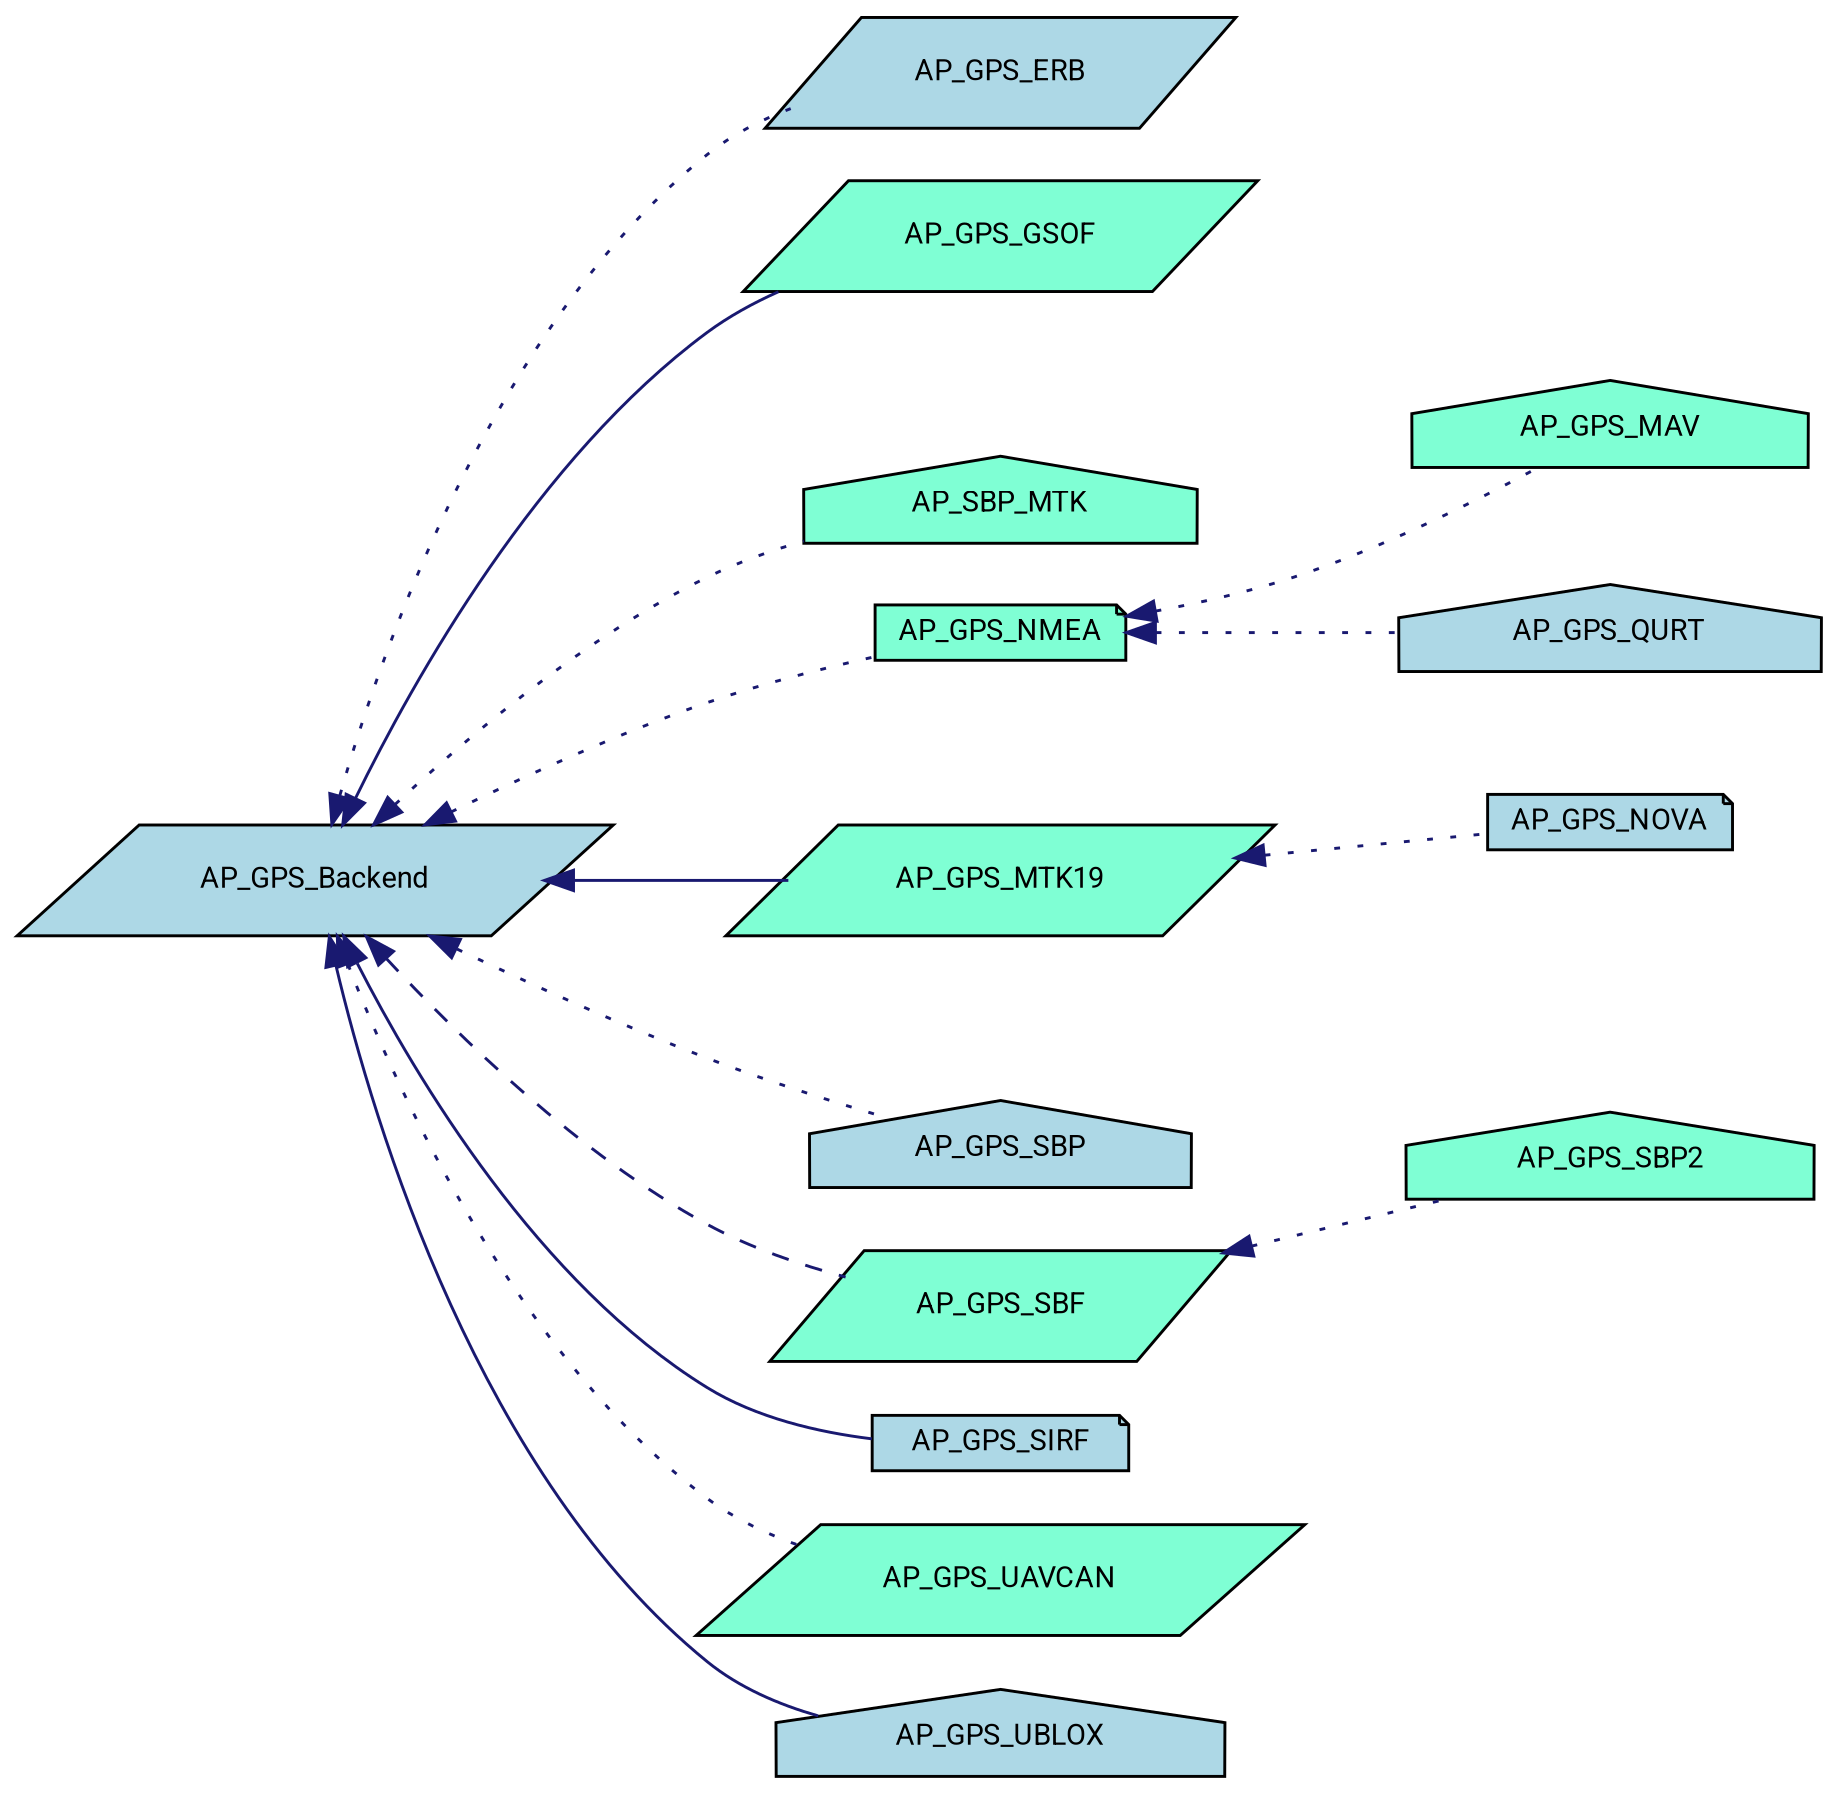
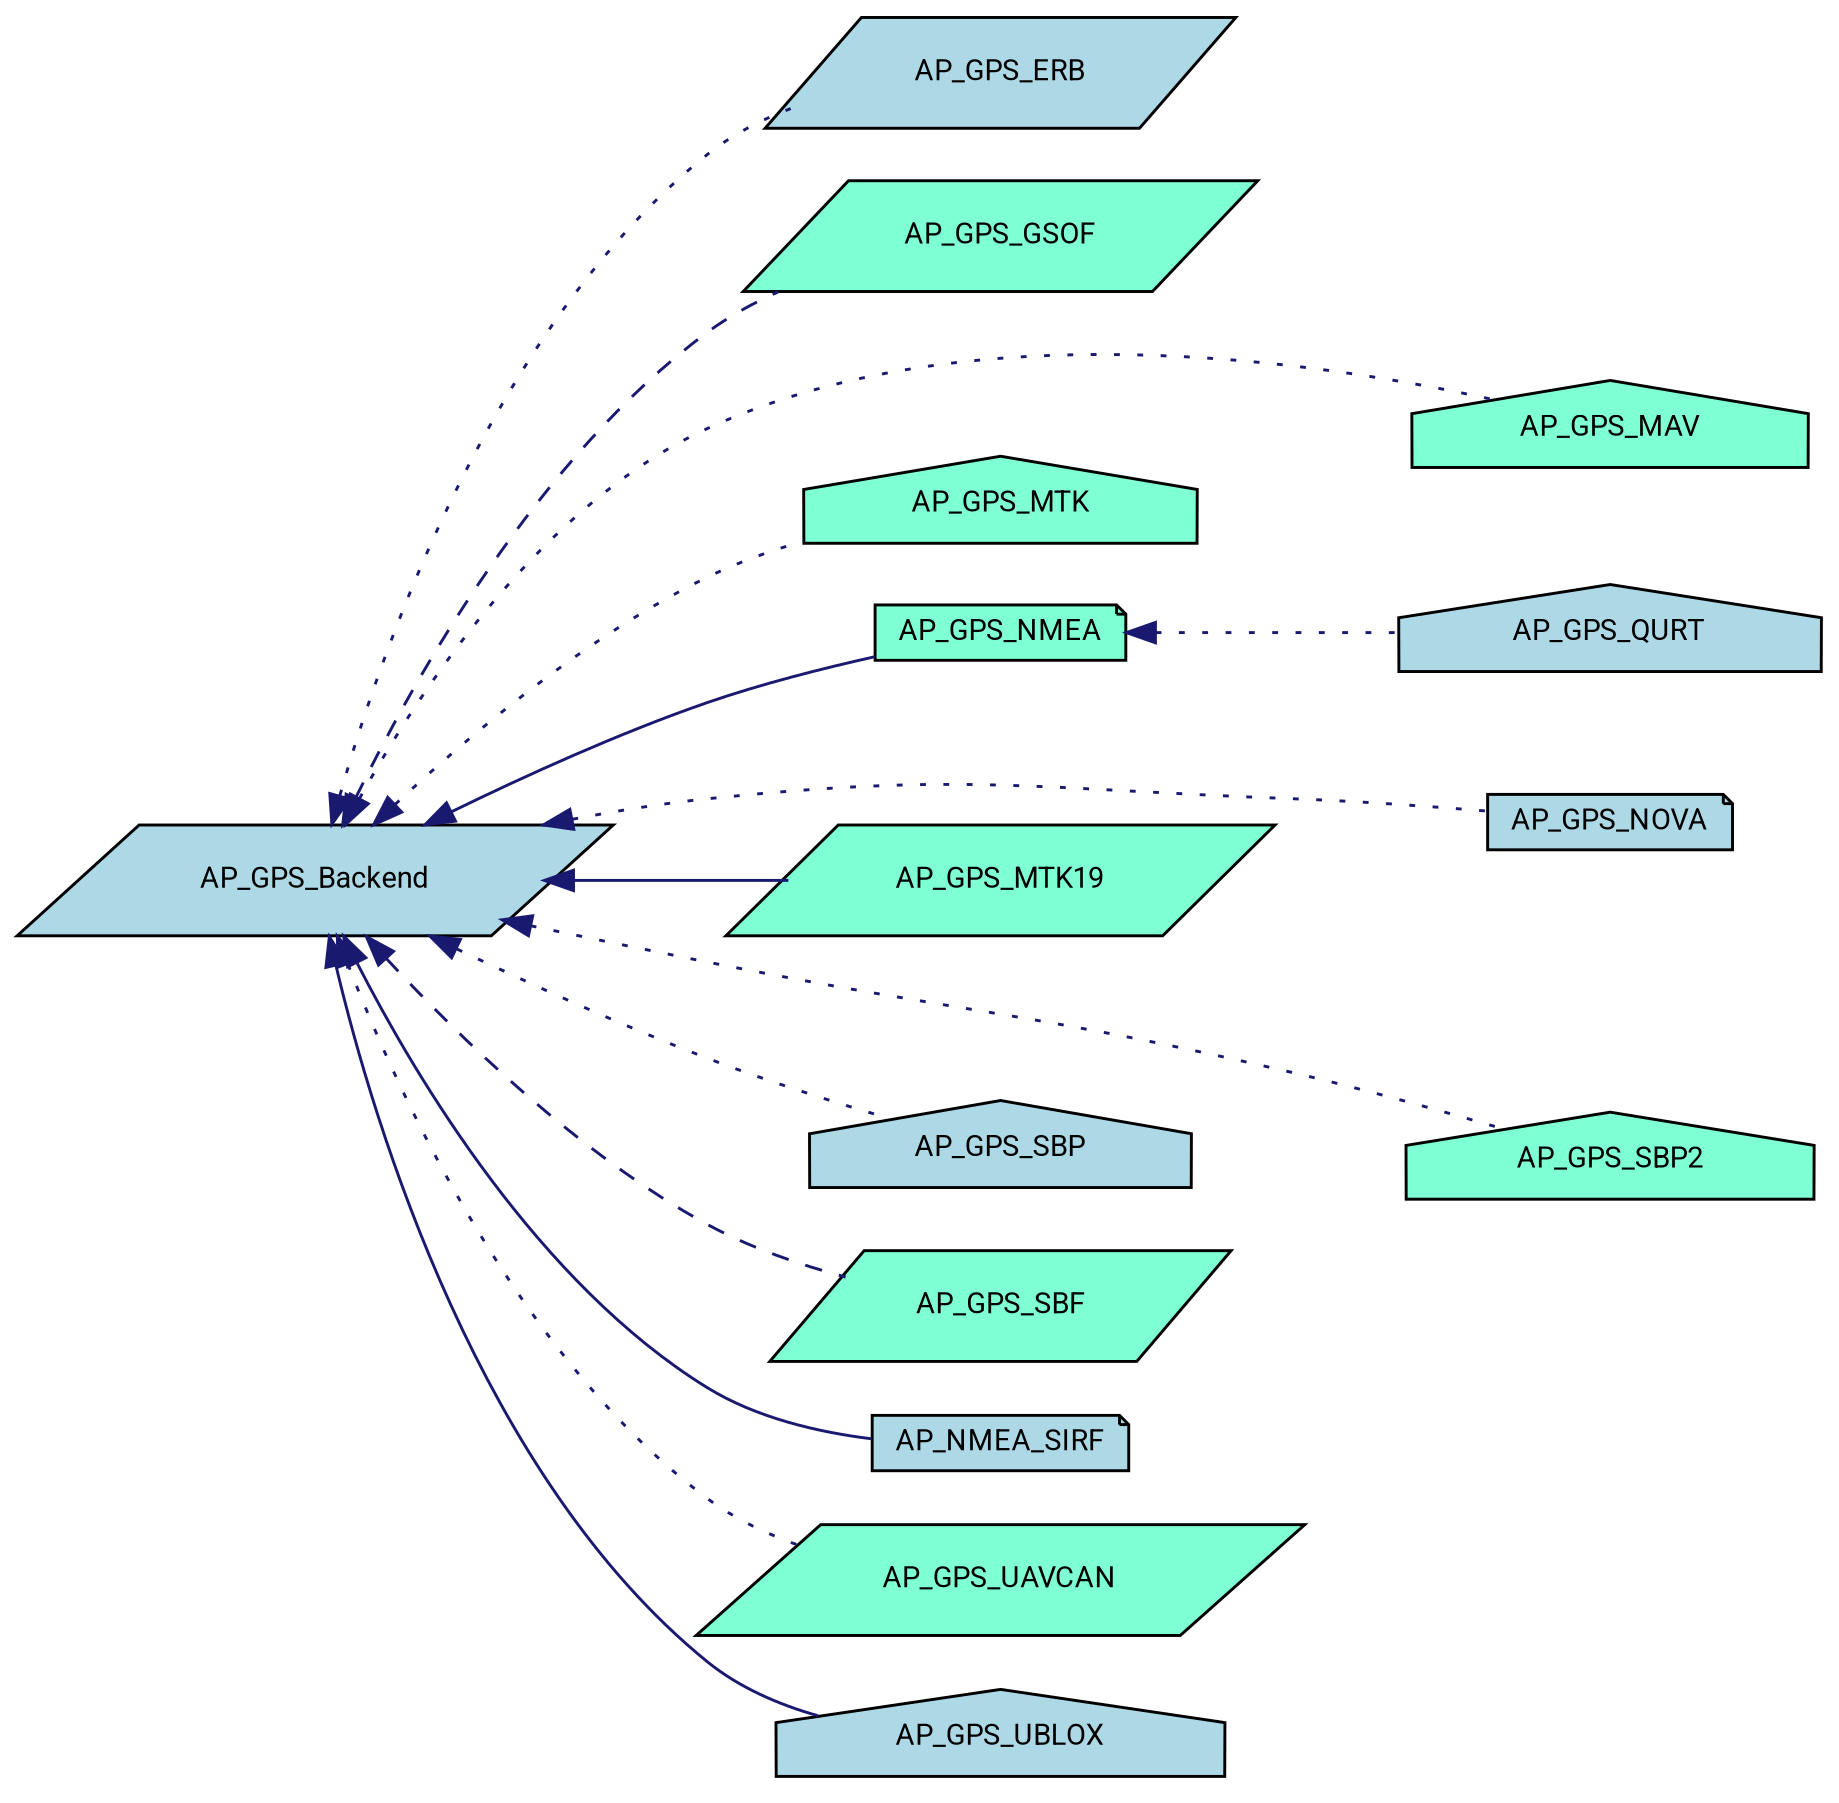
  digraph {
    fontname=Roboto
    rankdir=LR
    node [color=black fillcolor=aquamarine fontname=Roboto fontsize=10 shape=parallelogram style=filled]
    edge [color=midnightblue dir=back fontname=Roboto fontsize=10 labelfontname=Helvetica labelfontsize=10 style=dotted]
    n1 [fillcolor=lightblue fontcolor=black height=0.2 label=AP_GPS_Backend width=0.4]
    n2 [fillcolor=lightblue height=0.2 label=AP_GPS_ERB width=0.4]
    n3 [height=0.2 label=AP_GPS_GSOF width=0.4]
    n4 [height=0.2 label=AP_GPS_MAV shape=house width=0.4]
-   n5 [height=0.2 label=AP_SBP_MTK shape=house width=0.4]
+   n5 [height=0.2 label=AP_GPS_MTK shape=house width=0.4]
    n6 [height=0.2 label=AP_GPS_MTK19 width=0.4]
    n7 [height=0.2 label=AP_GPS_NMEA shape=note width=0.4]
    n8 [fillcolor=lightblue height=0.2 label=AP_GPS_NOVA shape=note width=0.4]
    n9 [height=0.2 label=AP_GPS_SBF width=0.4]
    n10 [fillcolor=lightblue height=0.2 label=AP_GPS_SBP shape=house width=0.4]
    n11 [height=0.2 label=AP_GPS_SBP2 shape=house width=0.4]
-   n12 [fillcolor=lightblue height=0.2 label=AP_GPS_SIRF shape=note width=0.4]
+   n12 [fillcolor=lightblue height=0.2 label=AP_NMEA_SIRF shape=note width=0.4]
    n13 [height=0.2 label=AP_GPS_UAVCAN width=0.4]
    n14 [fillcolor=lightblue height=0.2 label=AP_GPS_UBLOX shape=house width=0.4]
    n15 [fillcolor=lightblue height=0.2 label=AP_GPS_QURT shape=house width=0.4]
    n1 -> n2
-   n1 -> n3 [style=solid]
-   n7 -> n4
+   n1 -> n3 [style=dashed]
+   n1 -> n4
    n1 -> n5
    n1 -> n6 [style=solid]
-   n1 -> n7
-   n6 -> n8
+   n1 -> n7 [style=solid]
+   n1 -> n8
    n1 -> n9 [style=dashed]
    n1 -> n10
-   n9 -> n11
+   n1 -> n11
    n1 -> n12 [style=solid]
    n1 -> n13
    n1 -> n14 [style=solid]
    n7 -> n15
  }
